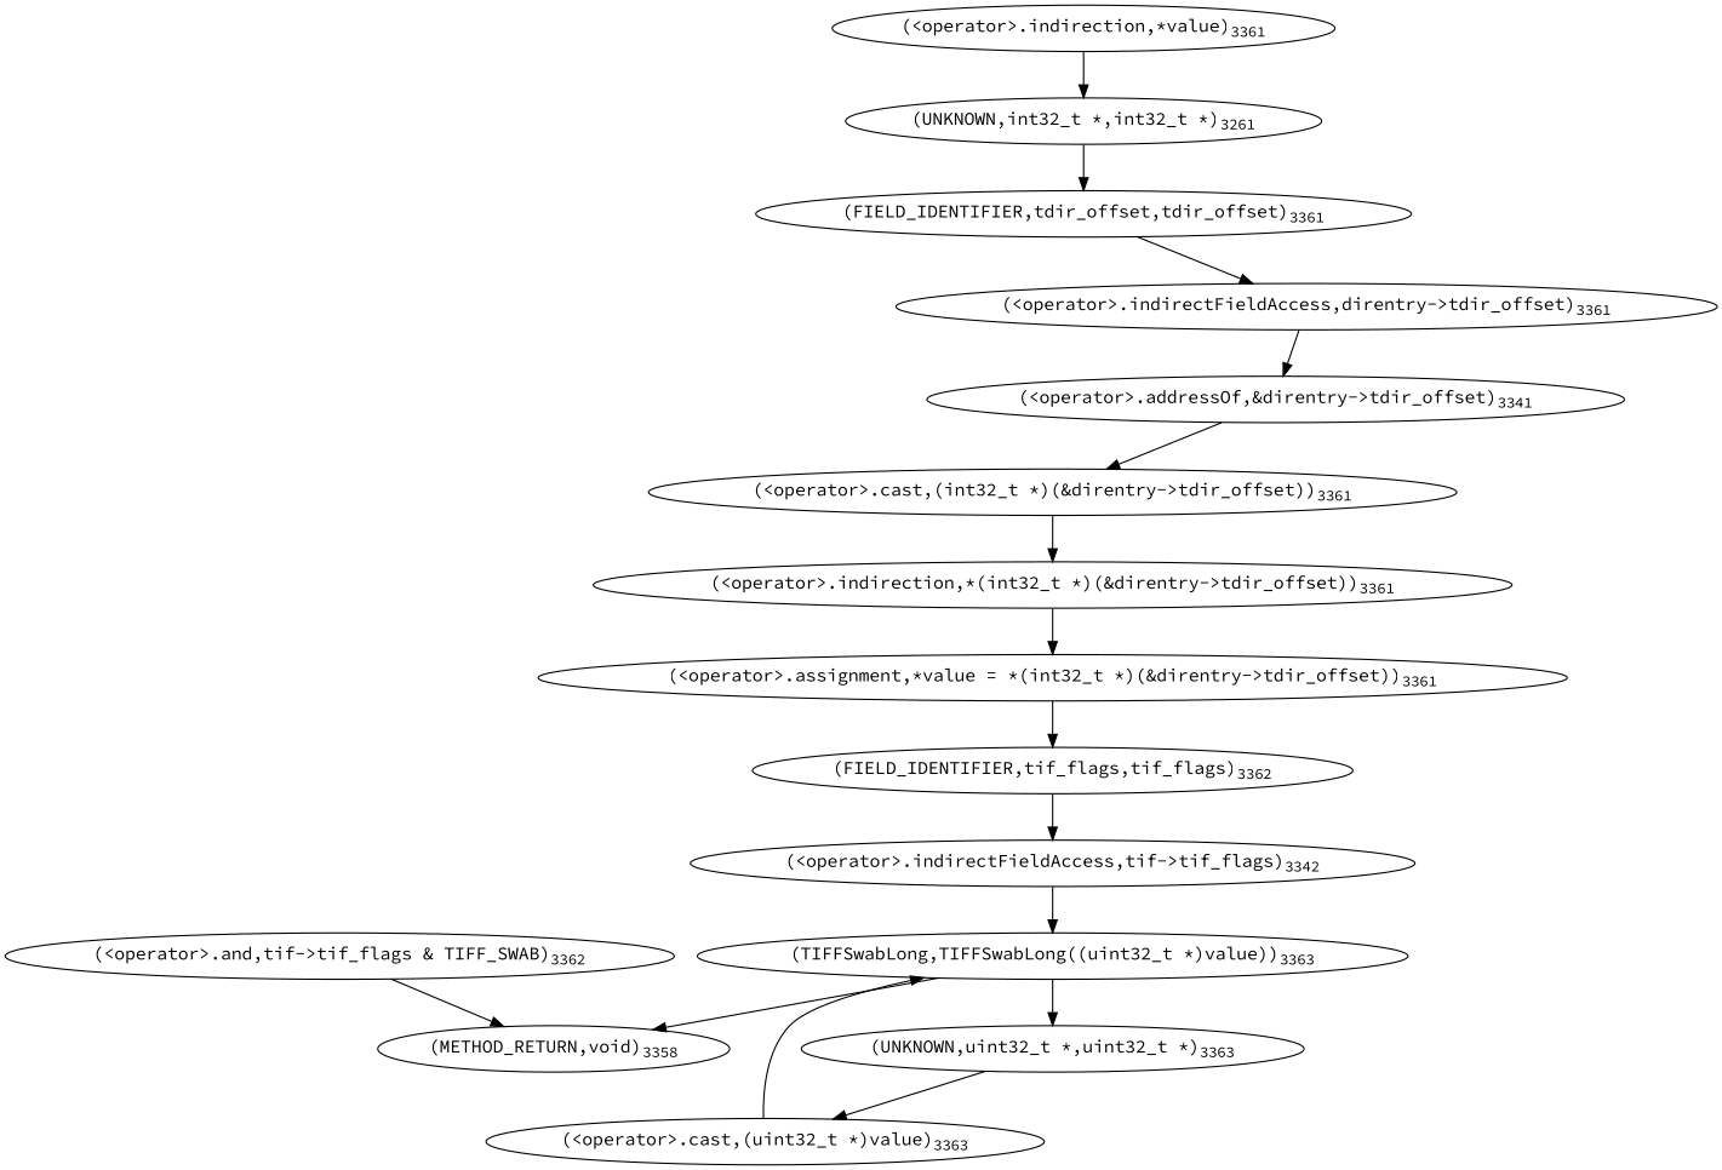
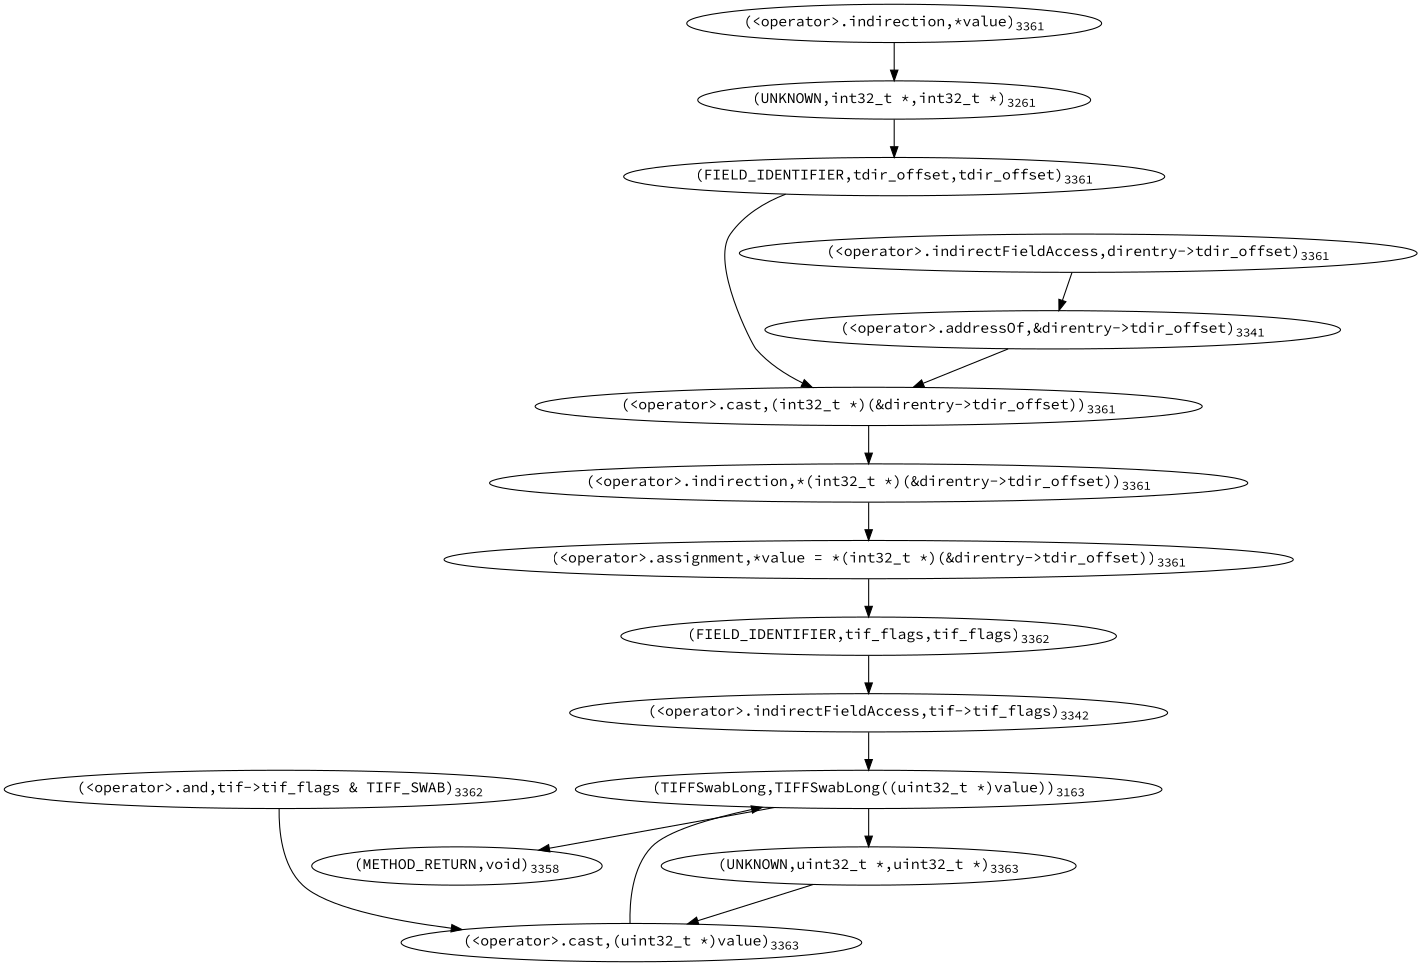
  digraph {
    fontname="Source Code Pro"
    node [fontname="Source Code Pro"]
    edge [fontname="Source Code Pro"]
    n1 [label=<(&lt;operator&gt;.assignment,*value = *(int32_t *)(&amp;direntry-&gt;tdir_offset))<SUB>3361</SUB>>]
    n2 [label=<(FIELD_IDENTIFIER,tif_flags,tif_flags)<SUB>3362</SUB>>]
    n3 [label=<(&lt;operator&gt;.indirectFieldAccess,tif-&gt;tif_flags)<SUB>3342</SUB>>]
    n4 [label=<(&lt;operator&gt;.indirection,*value)<SUB>3361</SUB>>]
    n5 [label=<(UNKNOWN,int32_t *,int32_t *)<SUB>3261</SUB>>]
    n6 [label=<(FIELD_IDENTIFIER,tdir_offset,tdir_offset)<SUB>3361</SUB>>]
    n7 [label=<(&lt;operator&gt;.indirection,*(int32_t *)(&amp;direntry-&gt;tdir_offset))<SUB>3361</SUB>>]
    n8 [label=<(&lt;operator&gt;.and,tif-&gt;tif_flags &amp; TIFF_SWAB)<SUB>3362</SUB>>]
    n9 [label=<(METHOD_RETURN,void)<SUB>3358</SUB>>]
    n10 [label=<(UNKNOWN,uint32_t *,uint32_t *)<SUB>3363</SUB>>]
    n11 [label=<(&lt;operator&gt;.cast,(uint32_t *)value)<SUB>3363</SUB>>]
    n12 [label=<(&lt;operator&gt;.cast,(int32_t *)(&amp;direntry-&gt;tdir_offset))<SUB>3361</SUB>>]
-   n13 [label=<(TIFFSwabLong,TIFFSwabLong((uint32_t *)value))<SUB>3363</SUB>>]
+   n13 [label=<(TIFFSwabLong,TIFFSwabLong((uint32_t *)value))<SUB>3163</SUB>>]
    n14 [label=<(&lt;operator&gt;.indirectFieldAccess,direntry-&gt;tdir_offset)<SUB>3361</SUB>>]
    n15 [label=<(&lt;operator&gt;.addressOf,&amp;direntry-&gt;tdir_offset)<SUB>3341</SUB>>]
    n1 -> n2
    n2 -> n3
    n3 -> n13
    n4 -> n5
    n5 -> n6
-   n6 -> n14
+   n6 -> n12
    n7 -> n1
-   n8 -> n9
+   n8 -> n11
    n10 -> n11
    n11 -> n13
    n12 -> n7
    n13 -> n9
    n13 -> n10
    n14 -> n15
    n15 -> n12
  }
